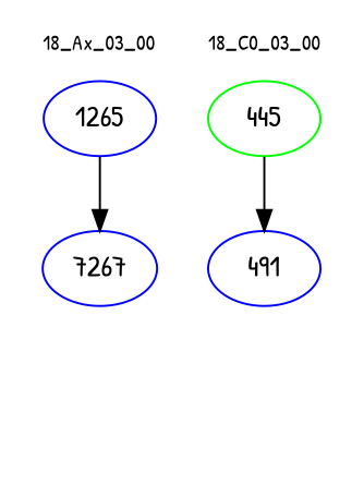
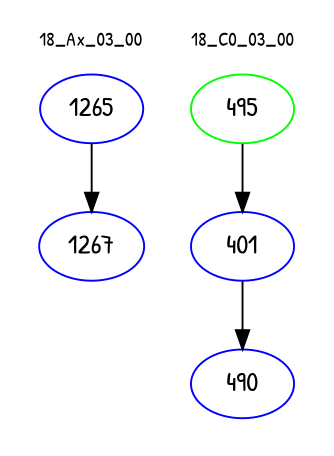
  digraph {
    fontname="Patrick Hand"
    node [color=blue fontname="Patrick Hand"]
    edge [color=black fontname="Patrick Hand"]
    n1 [label=1265]
-   n2 [label=7267]
-   n3 [label=491]
-   n5 [color=green label=445]
+   n2 [label=1267]
+   n3 [label=401]
+   n4 [label=490]
+   n5 [color=green label=495]
    subgraph cluster_1 {
      color=white
      fontsize=10
      label="18_Ax_03_00"
      n1
      n2
    }
    subgraph cluster_2 {
      color=white
      fontsize=10
      label="18_C0_03_00"
      n3
+     n4
      n5
    }
    n1 -> n2
+   n3 -> n4
    n5 -> n3
  }
